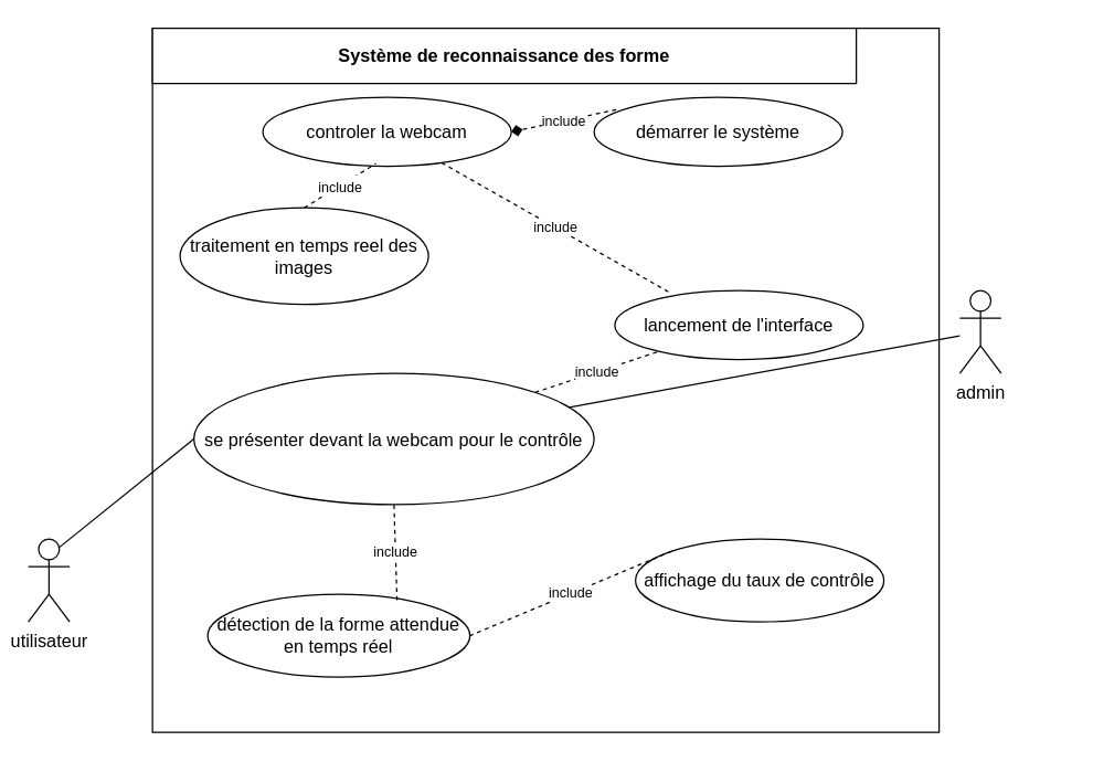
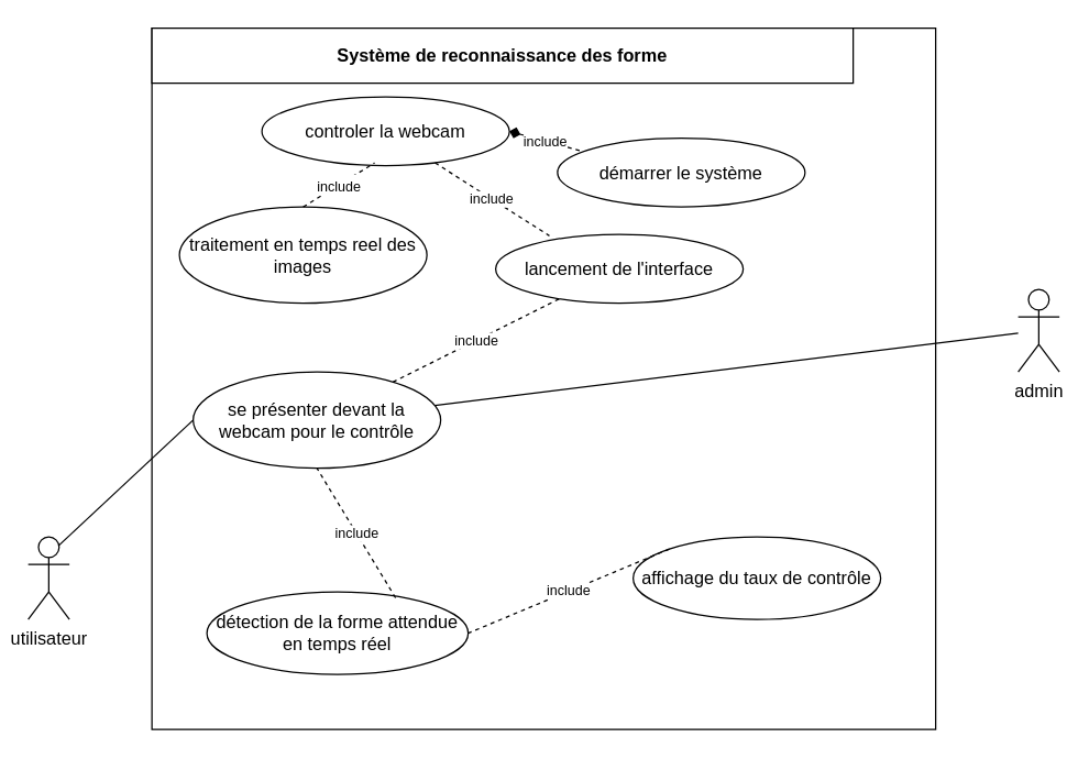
  <mxCell id="0" />
  <mxCell id="1" parent="0" />
  <mxCell id="2" value="" style="rounded=0;whiteSpace=wrap;html=1;" vertex="1" parent="1"><mxGeometry x="110" y="20" width="570" height="510" as="geometry" /></mxCell>
  <mxCell id="3" value="&lt;b&gt;&lt;font style=&quot;font-size: 13px;&quot;&gt;Système de reconnaissance des forme&lt;/font&gt;&lt;/b&gt;" style="rounded=0;whiteSpace=wrap;html=1;" vertex="1" parent="1"><mxGeometry x="110" y="20" width="510" height="40" as="geometry" /></mxCell>
  <mxCell id="4" value="utilisateur" style="shape=umlActor;verticalLabelPosition=bottom;verticalAlign=top;html=1;outlineConnect=0;fontSize=13;" vertex="1" parent="1"><mxGeometry x="20" y="390" width="30" height="60" as="geometry" /></mxCell>
- <mxCell id="5" value="admin" style="shape=umlActor;verticalLabelPosition=bottom;verticalAlign=top;html=1;outlineConnect=0;fontSize=13;" vertex="1" parent="1"><mxGeometry x="695" y="210" width="30" height="60" as="geometry" /></mxCell>
- <mxCell id="6" value="démarrer le système" style="ellipse;whiteSpace=wrap;html=1;fontSize=13;" vertex="1" parent="1"><mxGeometry x="430" y="70" width="180" height="50" as="geometry" /></mxCell>
+ <mxCell id="5" value="admin" style="shape=umlActor;verticalLabelPosition=bottom;verticalAlign=top;html=1;outlineConnect=0;fontSize=13;" vertex="1" parent="1"><mxGeometry x="740" y="210" width="30" height="60" as="geometry" /></mxCell>
+ <mxCell id="6" value="démarrer le système" style="ellipse;whiteSpace=wrap;html=1;fontSize=13;" vertex="1" parent="1"><mxGeometry x="405" y="100" width="180" height="50" as="geometry" /></mxCell>
  <mxCell id="7" value="controler la webcam" style="ellipse;whiteSpace=wrap;html=1;fontSize=13;" vertex="1" parent="1"><mxGeometry x="190" y="70" width="180" height="50" as="geometry" /></mxCell>
  <mxCell id="8" value="traitement en temps reel des images" style="ellipse;whiteSpace=wrap;html=1;fontSize=13;" vertex="1" parent="1"><mxGeometry x="130" y="150" width="180" height="70" as="geometry" /></mxCell>
- <mxCell id="9" value="lancement de l'interface" style="ellipse;whiteSpace=wrap;html=1;fontSize=13;" vertex="1" parent="1"><mxGeometry x="445" y="210" width="180" height="50" as="geometry" /></mxCell>
+ <mxCell id="9" value="lancement de l'interface" style="ellipse;whiteSpace=wrap;html=1;fontSize=13;" vertex="1" parent="1"><mxGeometry x="360" y="170" width="180" height="50" as="geometry" /></mxCell>
  <mxCell id="10" value="" style="endArrow=none;html=1;rounded=0;fontSize=13;" edge="1" parent="1" source="5" target="14"><mxGeometry width="50" height="50" relative="1" as="geometry"><mxPoint x="380" y="290" as="sourcePoint" /><mxPoint x="430" y="240" as="targetPoint" /></mxGeometry></mxCell>
  <mxCell id="11" value="&lt;font style=&quot;font-size: 10px;&quot;&gt;include&lt;/font&gt;" style="endArrow=none;dashed=1;html=1;rounded=0;fontSize=13;entryX=0.344;entryY=0.96;entryDx=0;entryDy=0;entryPerimeter=0;exitX=0.5;exitY=0;exitDx=0;exitDy=0;" edge="1" parent="1"><mxGeometry width="50" height="50" relative="1" as="geometry"><mxPoint x="220" y="150" as="sourcePoint" /><mxPoint x="271.92" y="118" as="targetPoint" /></mxGeometry></mxCell>
  <mxCell id="12" value="include" style="endArrow=none;dashed=1;html=1;rounded=0;fontSize=10;entryX=0.217;entryY=0.02;entryDx=0;entryDy=0;entryPerimeter=0;" edge="1" parent="1" source="7" target="9"><mxGeometry width="50" height="50" relative="1" as="geometry"><mxPoint x="380" y="290" as="sourcePoint" /><mxPoint x="430" y="240" as="targetPoint" /></mxGeometry></mxCell>
  <mxCell id="13" value="include" style="endArrow=diamond;dashed=1;html=1;rounded=0;fontSize=10;entryX=1;entryY=0.5;entryDx=0;entryDy=0;exitX=0.089;exitY=0.18;exitDx=0;exitDy=0;exitPerimeter=0;" edge="1" parent="1" source="6" target="7"><mxGeometry width="50" height="50" relative="1" as="geometry"><mxPoint x="380" y="290" as="sourcePoint" /><mxPoint x="430" y="240" as="targetPoint" /></mxGeometry></mxCell>
- <mxCell id="14" value="se présenter devant la webcam pour le contrôle" style="ellipse;whiteSpace=wrap;html=1;fontSize=13;" vertex="1" parent="1"><mxGeometry x="140" y="270" width="290" height="95" as="geometry" /></mxCell>
+ <mxCell id="14" value="se présenter devant la webcam pour le contrôle" style="ellipse;whiteSpace=wrap;html=1;fontSize=13;" vertex="1" parent="1"><mxGeometry x="140" y="270" width="180" height="70" as="geometry" /></mxCell>
  <mxCell id="15" value="include" style="endArrow=none;dashed=1;html=1;rounded=0;fontSize=10;" edge="1" parent="1" source="14" target="9"><mxGeometry width="50" height="50" relative="1" as="geometry"><mxPoint x="380" y="290" as="sourcePoint" /><mxPoint x="430" y="240" as="targetPoint" /></mxGeometry></mxCell>
  <mxCell id="16" value="détection de la forme attendue en temps réel" style="ellipse;whiteSpace=wrap;html=1;fontSize=13;" vertex="1" parent="1"><mxGeometry x="150" y="430" width="190" height="60" as="geometry" /></mxCell>
  <mxCell id="17" value="" style="endArrow=none;html=1;rounded=0;fontSize=10;exitX=0.75;exitY=0.1;exitDx=0;exitDy=0;exitPerimeter=0;entryX=0;entryY=0.5;entryDx=0;entryDy=0;" edge="1" parent="1" source="4" target="14"><mxGeometry width="50" height="50" relative="1" as="geometry"><mxPoint x="380" y="360" as="sourcePoint" /><mxPoint x="430" y="310" as="targetPoint" /></mxGeometry></mxCell>
  <mxCell id="18" value="affichage du taux de contrôle" style="ellipse;whiteSpace=wrap;html=1;fontSize=13;" vertex="1" parent="1"><mxGeometry x="460" y="390" width="180" height="60" as="geometry" /></mxCell>
  <mxCell id="19" value="include" style="endArrow=none;dashed=1;html=1;rounded=0;fontSize=10;exitX=0.722;exitY=0.071;exitDx=0;exitDy=0;exitPerimeter=0;entryX=0.5;entryY=1;entryDx=0;entryDy=0;" edge="1" parent="1" source="16" target="14"><mxGeometry width="50" height="50" relative="1" as="geometry"><mxPoint x="380" y="360" as="sourcePoint" /><mxPoint x="430" y="310" as="targetPoint" /></mxGeometry></mxCell>
  <mxCell id="20" value="include" style="endArrow=none;dashed=1;html=1;rounded=0;fontSize=10;entryX=1;entryY=0.5;entryDx=0;entryDy=0;exitX=0;exitY=0;exitDx=0;exitDy=0;" edge="1" parent="1" source="18" target="16"><mxGeometry width="50" height="50" relative="1" as="geometry"><mxPoint x="380" y="360" as="sourcePoint" /><mxPoint x="430" y="310" as="targetPoint" /></mxGeometry></mxCell>
